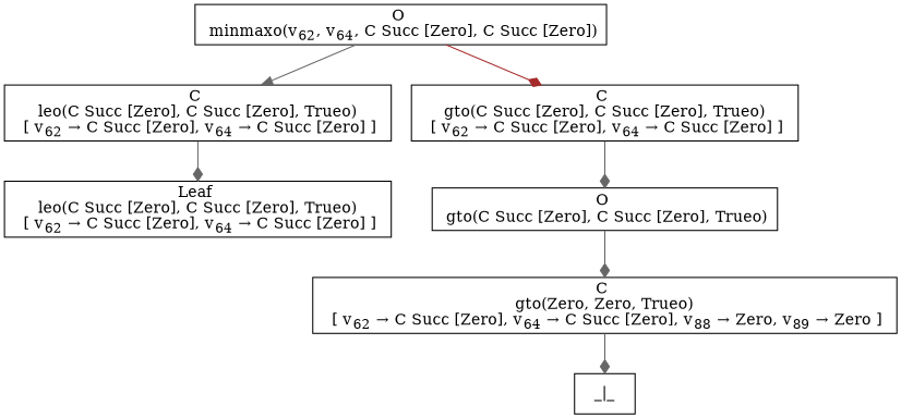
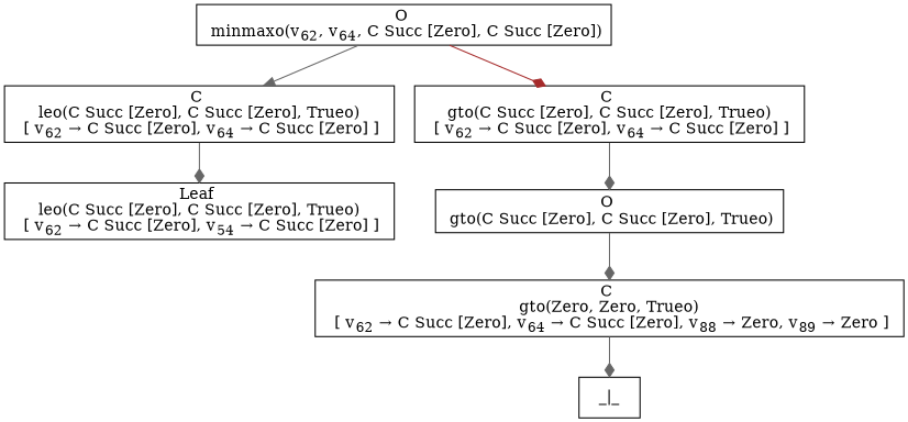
  digraph {
    rankdir=TB
    node [fillcolor=white shape=box style=filled]
    edge [color=gray40 arrowhead=diamond]
    n1 [label=<O <BR/> minmaxo(v<SUB>62</SUB>, v<SUB>64</SUB>, C Succ [Zero], C Succ [Zero])>]
    n2 [label=<C <BR/> leo(C Succ [Zero], C Succ [Zero], Trueo) <BR/>  [ v<SUB>62</SUB> &rarr; C Succ [Zero], v<SUB>64</SUB> &rarr; C Succ [Zero] ] >]
    n3 [label=<C <BR/> gto(C Succ [Zero], C Succ [Zero], Trueo) <BR/>  [ v<SUB>62</SUB> &rarr; C Succ [Zero], v<SUB>64</SUB> &rarr; C Succ [Zero] ] >]
-   n4 [label=<Leaf <BR/> leo(C Succ [Zero], C Succ [Zero], Trueo) <BR/>  [ v<SUB>62</SUB> &rarr; C Succ [Zero], v<SUB>64</SUB> &rarr; C Succ [Zero] ] >]
+   n4 [label=<Leaf <BR/> leo(C Succ [Zero], C Succ [Zero], Trueo) <BR/>  [ v<SUB>62</SUB> &rarr; C Succ [Zero], v<SUB>54</SUB> &rarr; C Succ [Zero] ] >]
    n5 [label=<O <BR/> gto(C Succ [Zero], C Succ [Zero], Trueo)>]
    n6 [label=<C <BR/> gto(Zero, Zero, Trueo) <BR/>  [ v<SUB>62</SUB> &rarr; C Succ [Zero], v<SUB>64</SUB> &rarr; C Succ [Zero], v<SUB>88</SUB> &rarr; Zero, v<SUB>89</SUB> &rarr; Zero ] >]
    n7 [label=<_|_>]
    n1 -> n2 [arrowhead=normal]
    n1 -> n3 [color=brown]
    n2 -> n4
    n3 -> n5
    n5 -> n6
    n6 -> n7
  }
